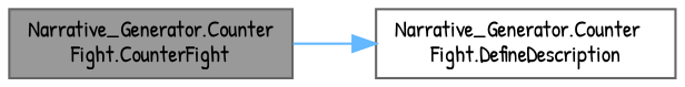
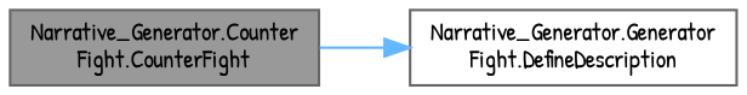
  digraph {
    rankdir=LR
    fontname="Patrick Hand"
    node [fontname="Patrick Hand" fontsize=10 shape=box style=filled]
    n1 [color=gray40 fillcolor=grey60 fontcolor=black height=0.2 label="Narrative_Generator.Counter\lFight.CounterFight" width=0.4]
-   n2 [color=grey40 fillcolor=white height=0.2 label="Narrative_Generator.Counter\lFight.DefineDescription" width=0.4]
+   n2 [color=grey40 fillcolor=white height=0.2 label="Narrative_Generator.Generator\lFight.DefineDescription" width=0.4]
    n1 -> n2 [color=steelblue1 fontname="Patrick Hand" fontsize=10 labelfontname=Helvetica labelfontsize=10 style=solid]
  }
